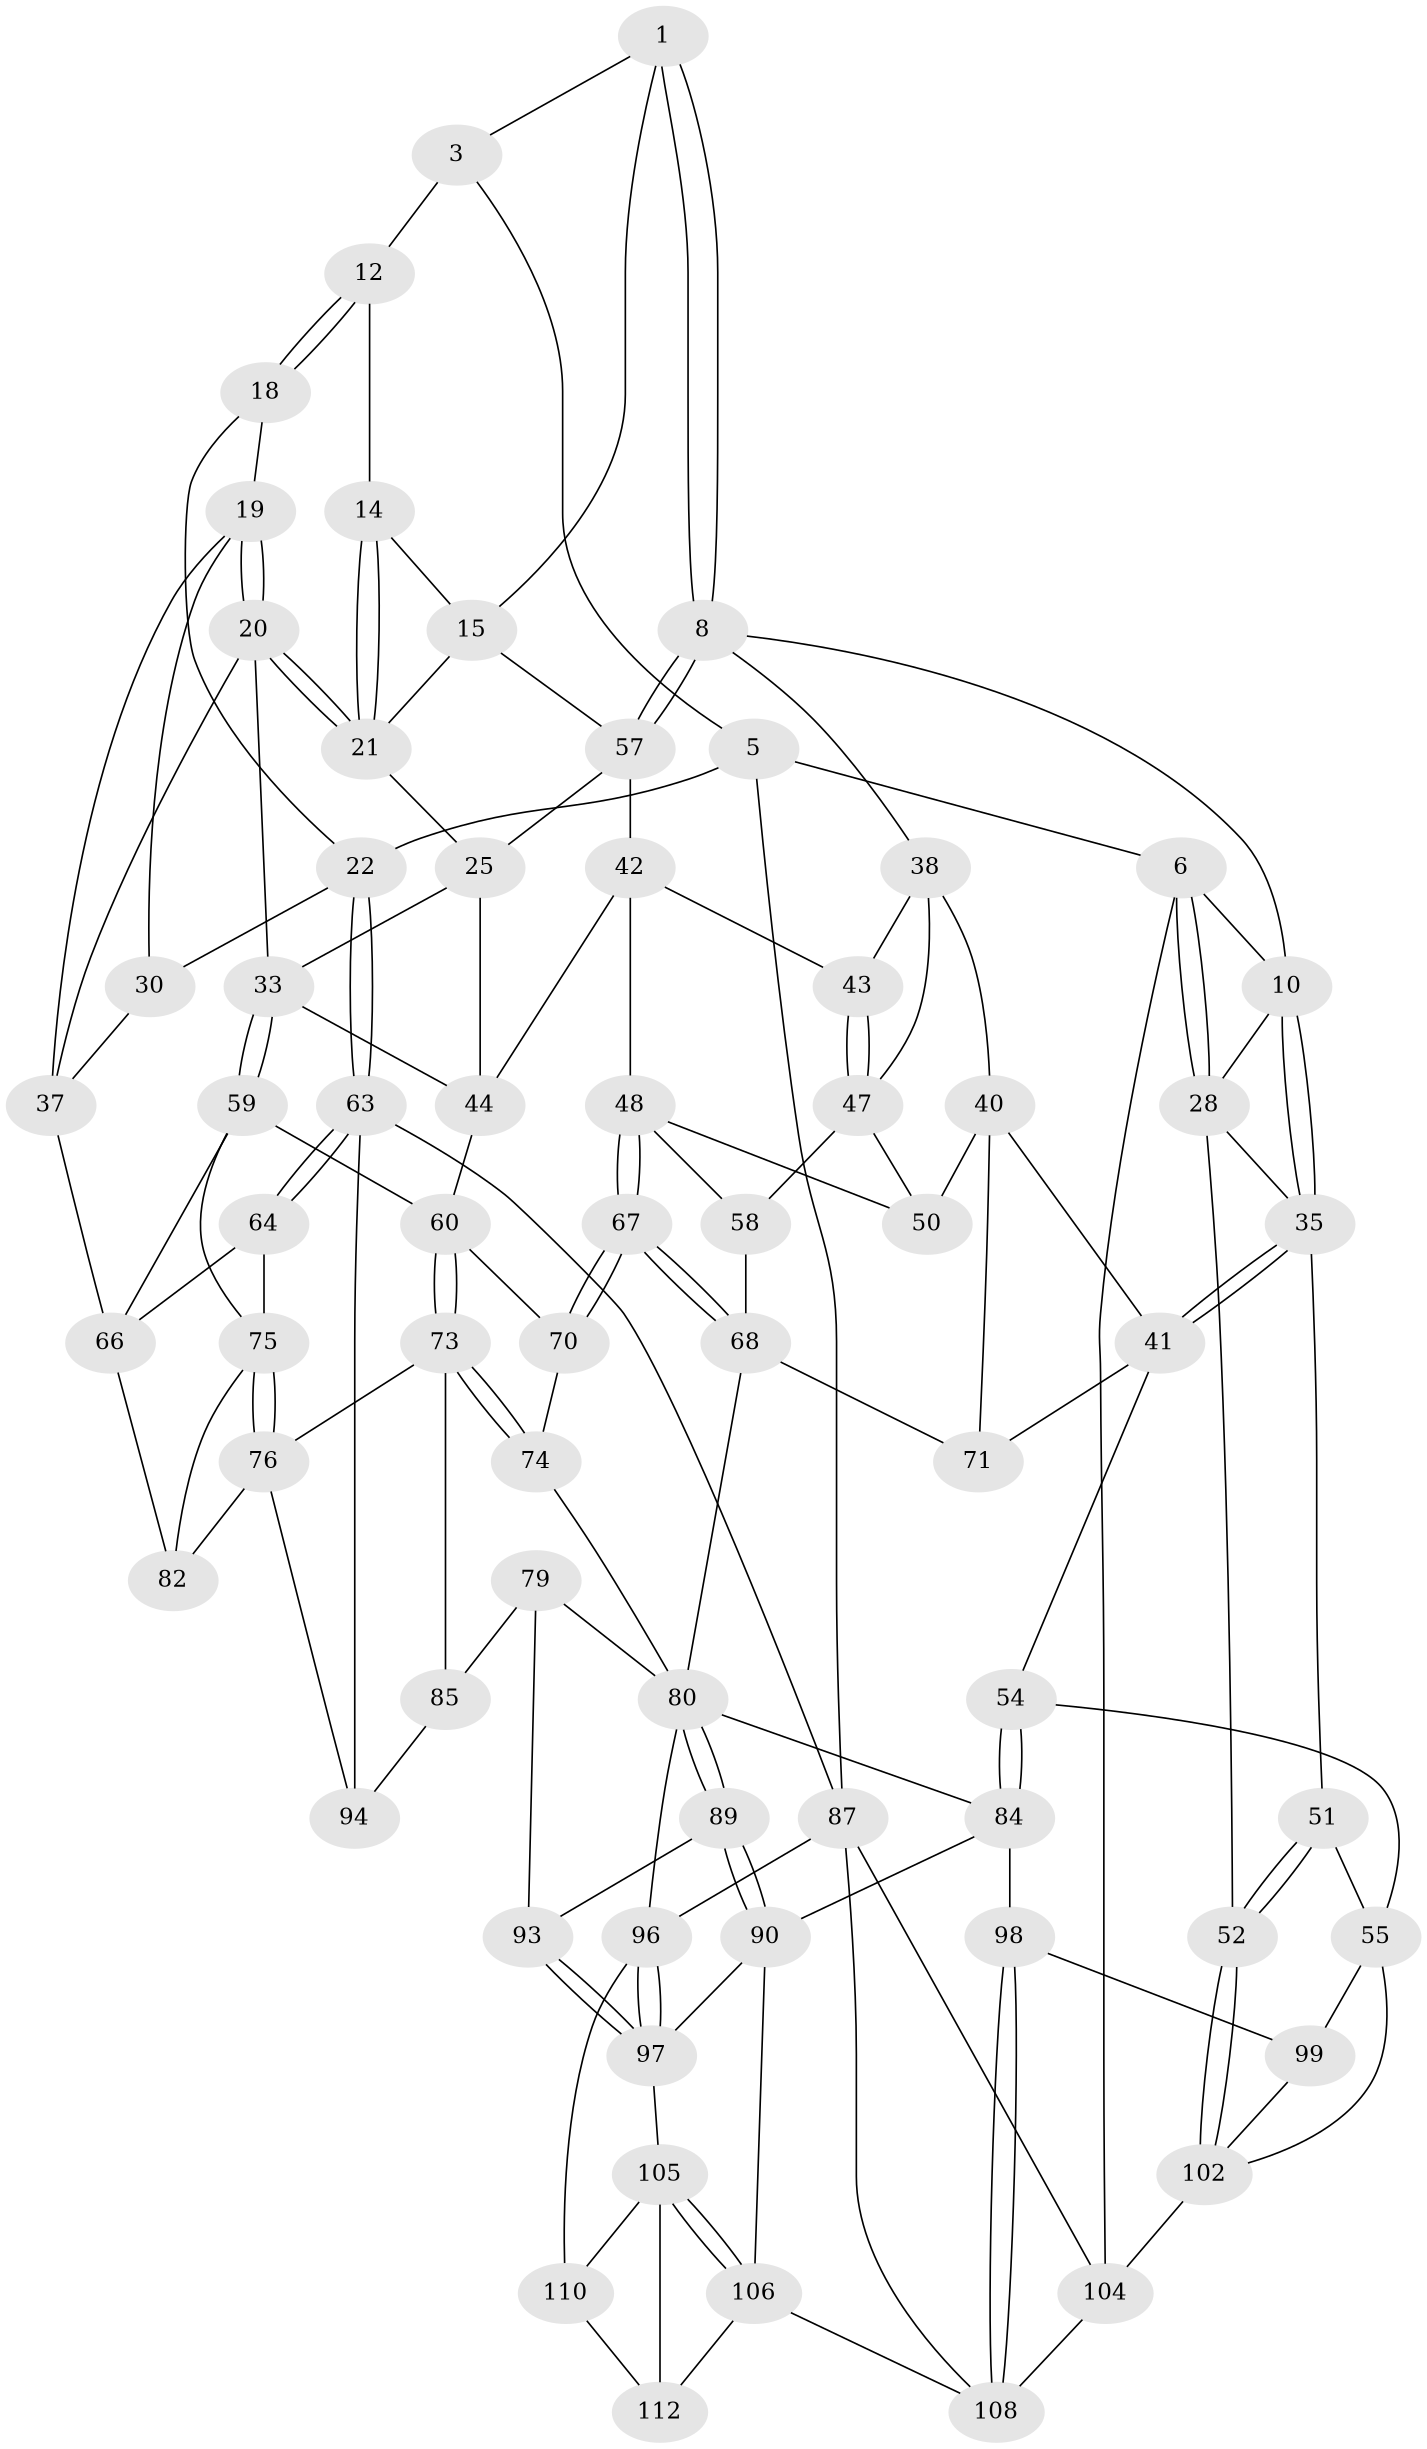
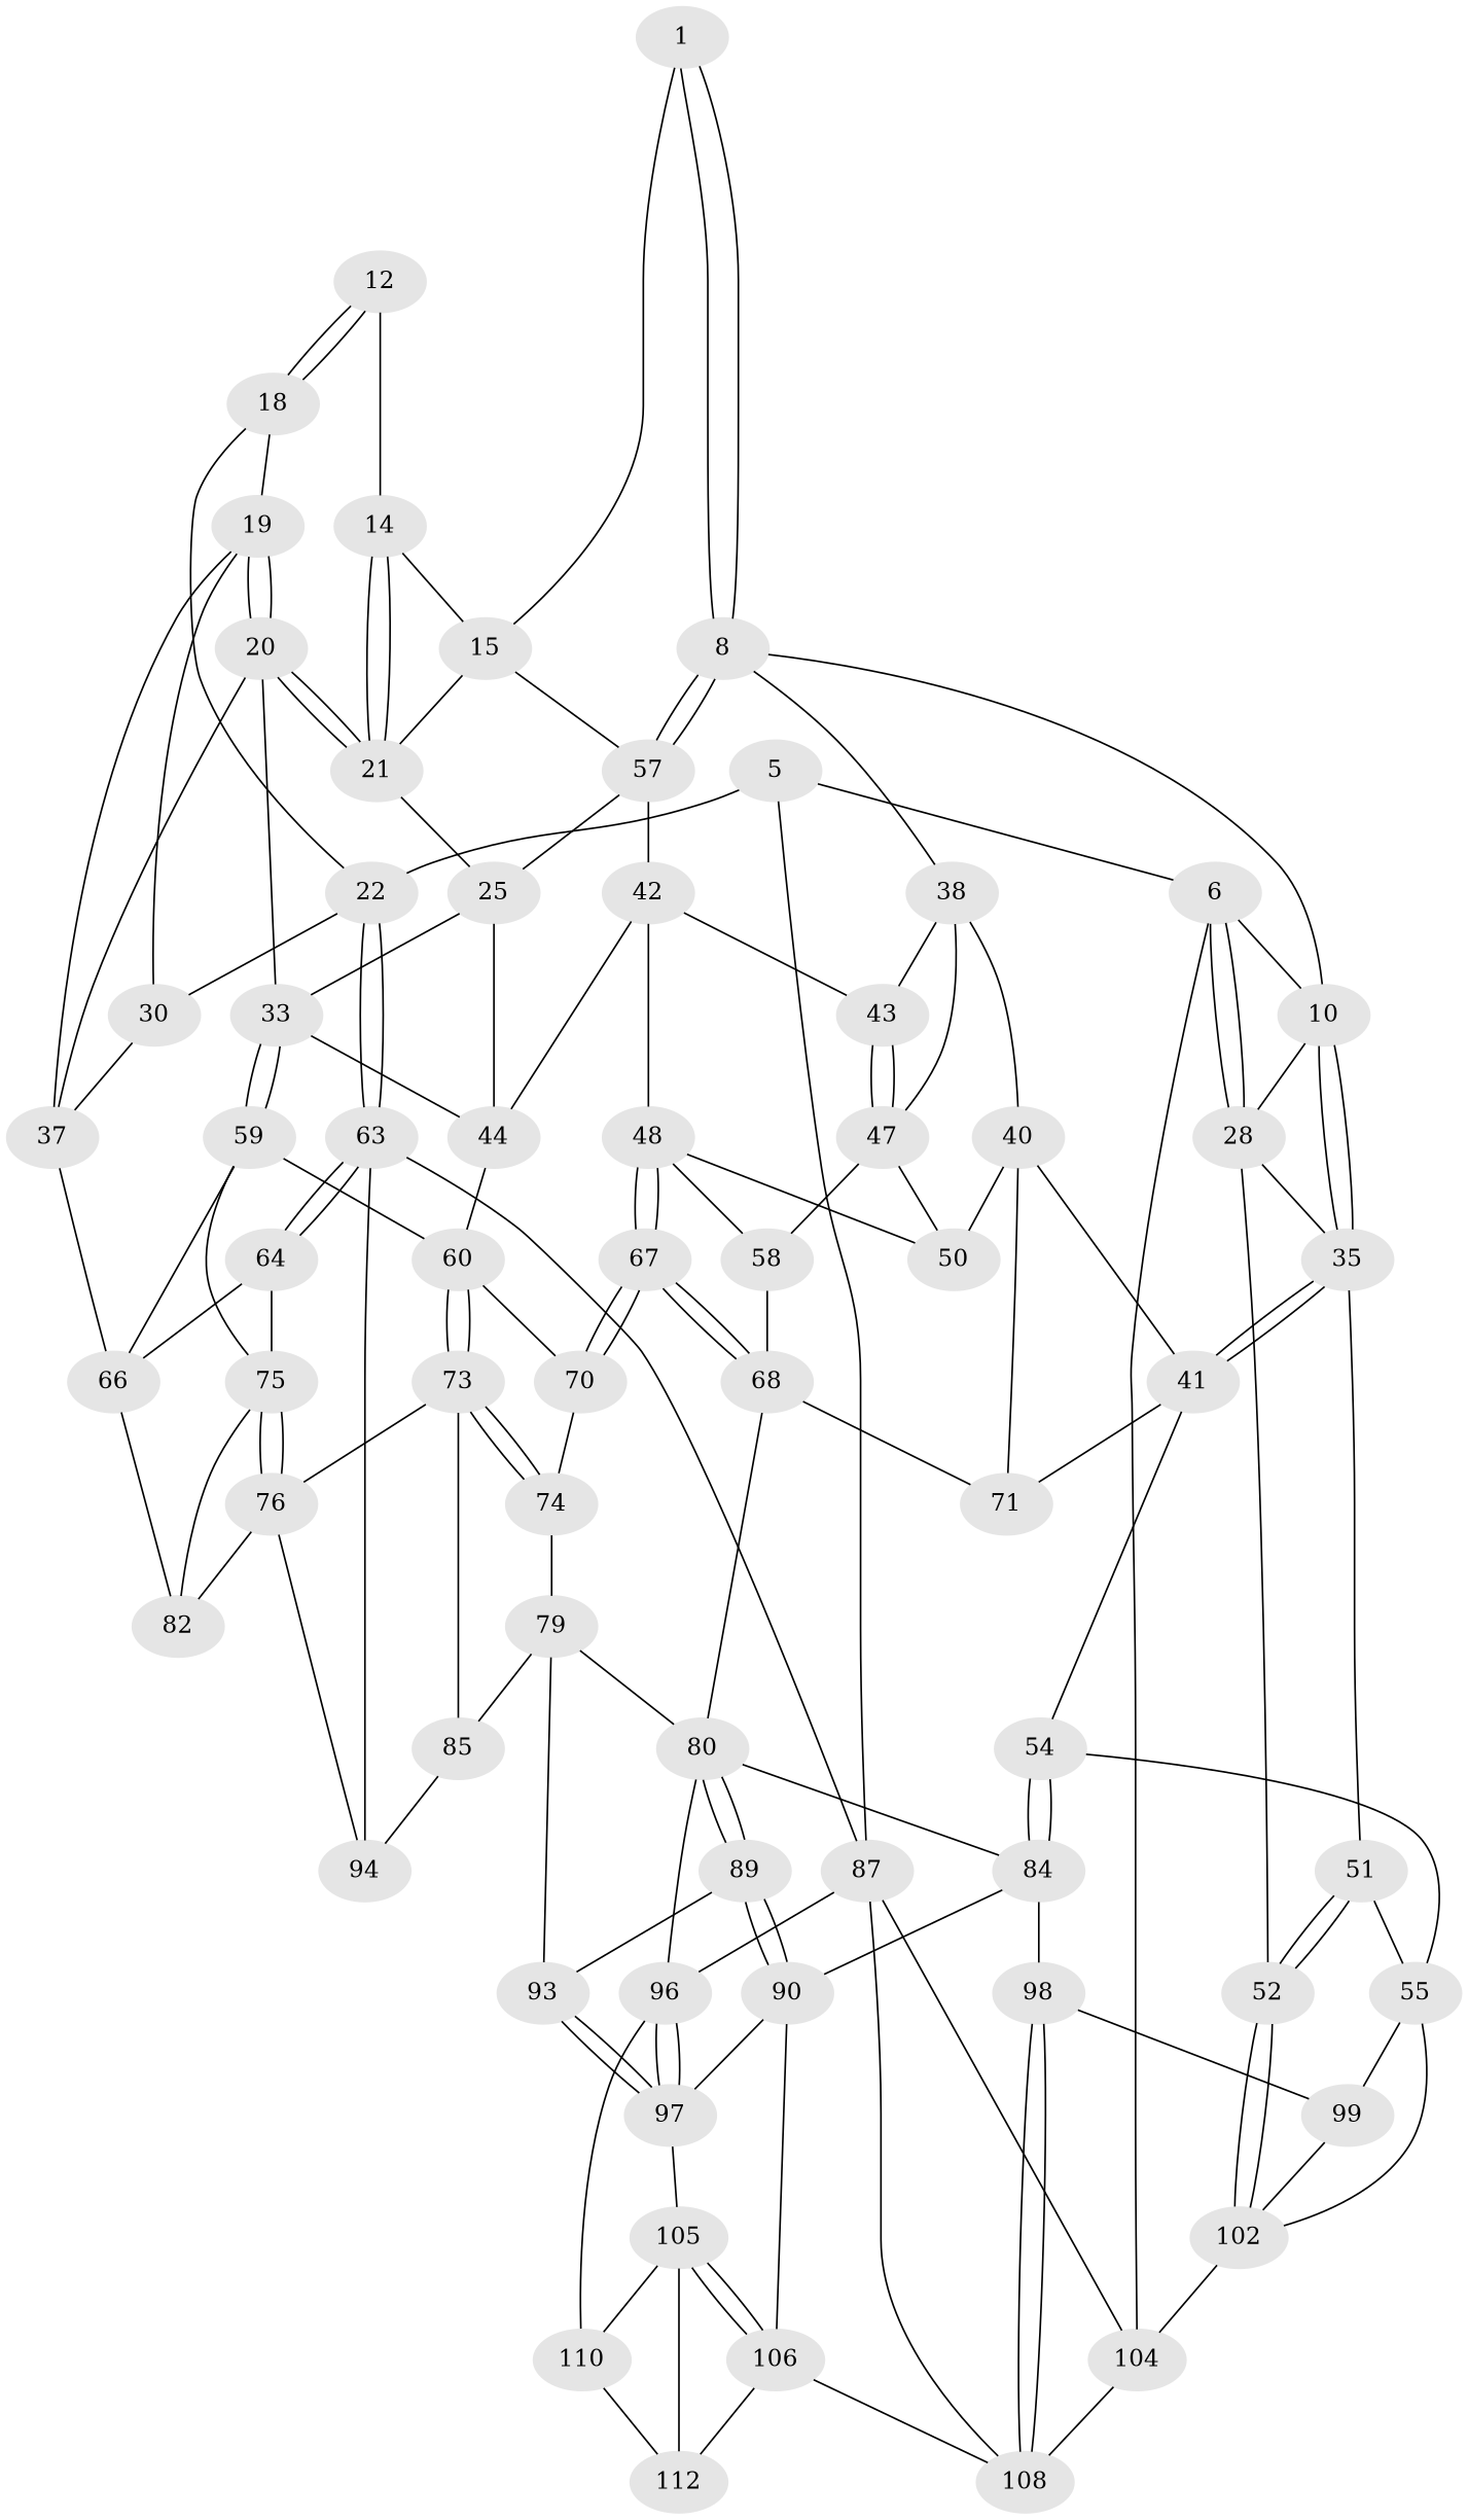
  graph {
    node [color=gray90 style=filled]
    1 [super="+2"]
-   3 [super="+4"]
    8 [super="+9"]
    15 [super="+16"]
    5
    12 [super="+13"]
    10 [super="+11"]
    n8 [label=57 super="+27"]
    38 [super="+39"]
    21 [super="+24"]
    6 [super="+7"]
    22 [super="+23"]
    87 [super="+113"]
    14
    18
    28 [super="+29"]
    104
    30
    63 [super="+88"]
    96 [super="+109"]
    108 [super="+114"]
    35 [super="+36"]
    52
    25 [super="+26"]
    42 [super="+46"]
    40 [super="+57"]
    43
    47
    41 [super="+53"]
    51
    19 [super="+31"]
    33 [super="+34"]
    44 [super="+45"]
    48 [super="+49"]
    20 [super="+32"]
    37 [super="+62"]
    66
    59 [super="+72"]
    64 [super="+65"]
    94
    60 [super="+61"]
    102 [super="+103"]
    75 [super="+78"]
    71
    54
    55 [super="+100"]
    82
    50 [super="+56"]
    58
    84 [super="+92"]
    67
    70
    73 [super="+77"]
    68 [super="+69"]
    99
    90 [super="+91"]
    98
    80 [super="+81"]
    76 [super="+83"]
    74
    85 [super="+95"]
    89
    79 [super="+86"]
    93
    97 [super="+101"]
    106 [super="+107"]
    110
    105 [super="+111"]
    112
-   1 -- 3
    1 -- 8
    1 -- 8
    1 -- 15
-   3 -- 5
-   3 -- 12 [weight=2]
    8 -- 10
    8 -- n8
    8 -- n8
    8 -- 38
    15 -- n8
    15 -- 21
    5 -- 6
    5 -- 22
    5 -- 87
    12 -- 14
    12 -- 18
    12 -- 18
    10 -- 28
    10 -- 35
    10 -- 35
    n8 -- 25
    n8 -- 42
    38 -- 40
    38 -- 43
    38 -- 47
    21 -- 25
    6 -- 10
    6 -- 28
    6 -- 28
    6 -- 104
    22 -- 30
    22 -- 63
    22 -- 63
    87 -- 104
    87 -- 96
    87 -- 108
    14 -- 15
    14 -- 21
    14 -- 21
    18 -- 22
    18 -- 19
    28 -- 35
    28 -- 52
    104 -- 108
    30 -- 37
    63 -- 87
    63 -- 64
    63 -- 64
    63 -- 94
    96 -- 97
    96 -- 97
    96 -- 110
    35 -- 41
    35 -- 41
    35 -- 51
    52 -- 102
    52 -- 102
    25 -- 33
    25 -- 44
    42 -- 43
    42 -- 44
    42 -- 48
    40 -- 41
    40 -- 71
    40 -- 50
    43 -- 47
    43 -- 47
    47 -- 50
    47 -- 58
    41 -- 71
    41 -- 54
    51 -- 52
    51 -- 52
    51 -- 55
    19 -- 30
    19 -- 20
    19 -- 20
    19 -- 37
    33 -- 44
    33 -- 59
    33 -- 59
    44 -- 60
    48 -- 50
    48 -- 58
    48 -- 67
    48 -- 67
    20 -- 21
    20 -- 21
    20 -- 33
    20 -- 37
    37 -- 66
    66 -- 82
    59 -- 66
    59 -- 60
    59 -- 75
    64 -- 66
    64 -- 75
    60 -- 70
    60 -- 73
    60 -- 73
    102 -- 104
    75 -- 82
    75 -- 76
    75 -- 76
    54 -- 55
    54 -- 84
    54 -- 84
    55 -- 102
    55 -- 99
    58 -- 68
    84 -- 90
    84 -- 98
    67 -- 70
    67 -- 70
    67 -- 68
    67 -- 68
    70 -- 74
    73 -- 76
    73 -- 74
    73 -- 74
    73 -- 85
    68 -- 71
    68 -- 80
    99 -- 102
    90 -- 97
    90 -- 106
    98 -- 108
    98 -- 108
    98 -- 99
    80 -- 96
    80 -- 84
    80 -- 89
    80 -- 89
    76 -- 94
    76 -- 82
-   74 -- 80
+   74 -- 79
    85 -- 94
    89 -- 90
    89 -- 90
    89 -- 93
    79 -- 80
    79 -- 85
    79 -- 93
    93 -- 97
    93 -- 97
    97 -- 105
    106 -- 108
    106 -- 112
    110 -- 112
    105 -- 106
    105 -- 106
    105 -- 110
    105 -- 112
  }
